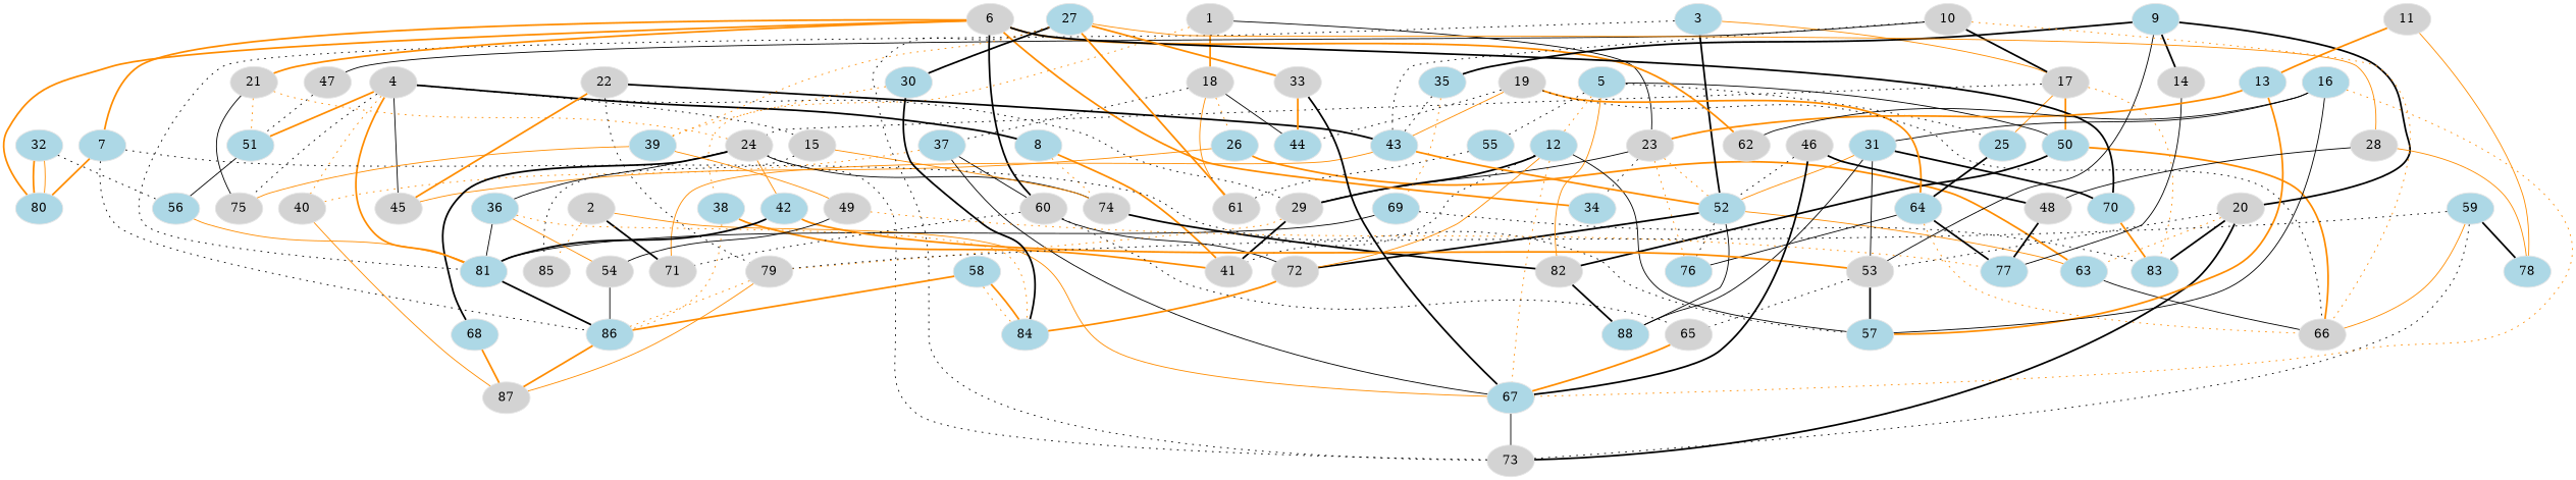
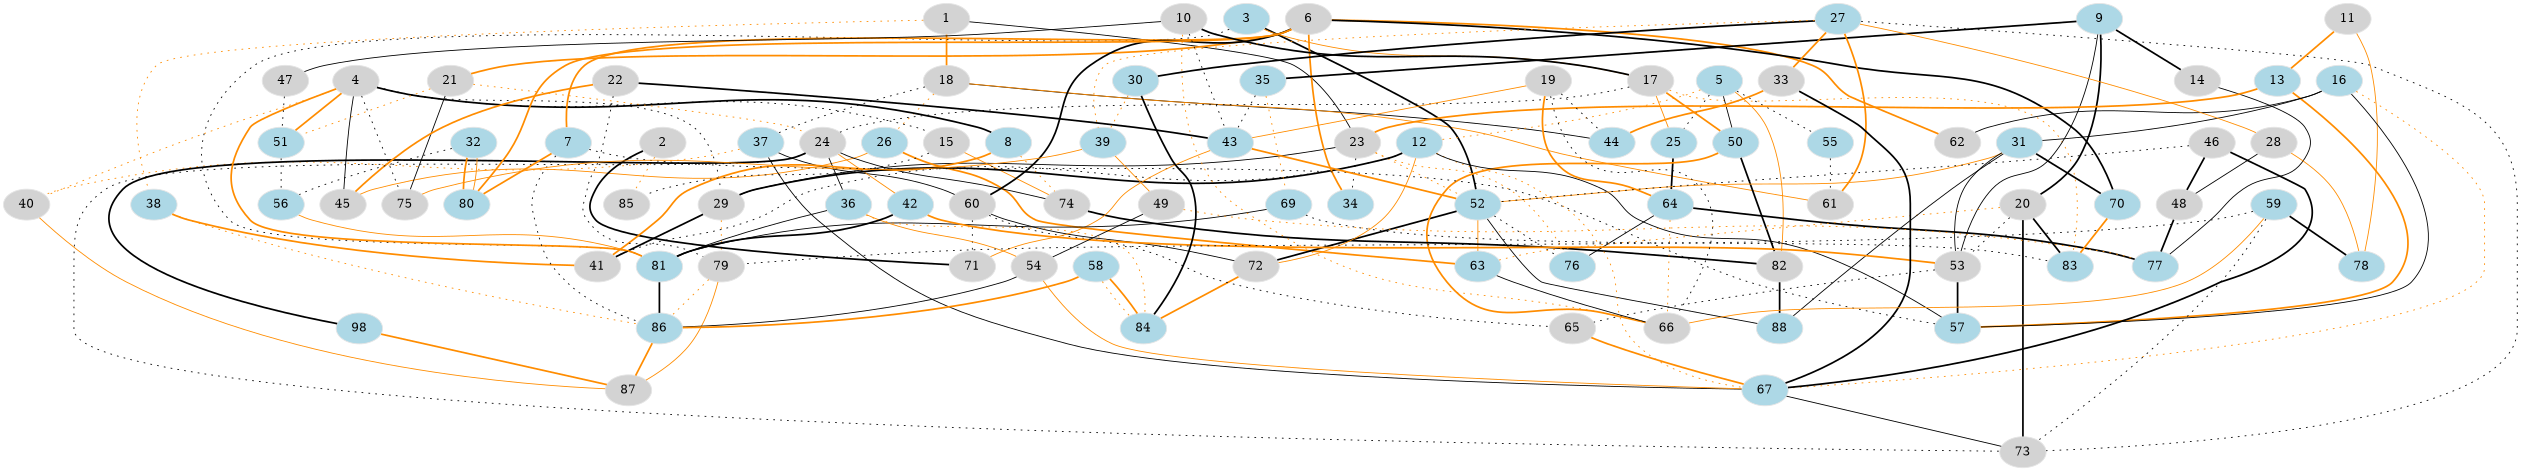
  graph {
    node [color=gray90 fillcolor=lightblue style=filled]
    edge [color=black style=bold]
    1 [fillcolor=lightgrey]
    18 [fillcolor=lightgrey]
    23 [fillcolor=lightgrey]
    38
    26
    37
    44
    61 [fillcolor=lightgrey]
    52
    29 [fillcolor=lightgrey]
    34
    76
    86
    41 [fillcolor=lightgrey]
    2 [fillcolor=lightgrey]
    67
    71 [fillcolor=lightgrey]
    85 [fillcolor=lightgrey]
    73 [fillcolor=lightgrey]
    17 [fillcolor=lightgrey]
    3
    81
    25
    50
    24 [fillcolor=lightgrey]
    83
    72 [fillcolor=lightgrey]
    63
    88
    4 [fillcolor=lightgrey]
    8
    15 [fillcolor=lightgrey]
    40 [fillcolor=lightgrey]
    45 [fillcolor=lightgrey]
    51
    75 [fillcolor=lightgrey]
    74 [fillcolor=lightgrey]
    79 [fillcolor=lightgrey]
    87 [fillcolor=lightgrey]
    56
    5
    12
    55
    82 [fillcolor=lightgrey]
    57
    64
    66 [fillcolor=lightgrey]
    6 [fillcolor=lightgrey]
    7
    21 [fillcolor=lightgrey]
    60 [fillcolor=lightgrey]
    62 [fillcolor=lightgrey]
    70
    80
    65 [fillcolor=lightgrey]
    14 [fillcolor=lightgrey]
    9
    20 [fillcolor=lightgrey]
    35
    53 [fillcolor=lightgrey]
    77
    43
    69
    10 [fillcolor=lightgrey]
    47 [fillcolor=lightgrey]
    11 [fillcolor=lightgrey]
    13
    78
    84
    16
    31
    36
    42
-   68
+   68 [label=98]
    19 [fillcolor=lightgrey]
    22 [fillcolor=lightgrey]
    54 [fillcolor=lightgrey]
    27
    28 [fillcolor=lightgrey]
    30
    33 [fillcolor=lightgrey]
    39
    48 [fillcolor=lightgrey]
    49 [fillcolor=lightgrey]
    32
    46 [fillcolor=lightgrey]
    58
    59
    1 -- 18 [color=darkorange]
    1 -- 23 [style=solid]
    1 -- 38 [color=darkorange style=dotted]
    18 -- 26 [color=darkorange style=dotted]
    18 -- 37 [style=dotted]
    18 -- 44 [style=solid]
    18 -- 61 [color=darkorange style=solid]
    23 -- 52 [color=darkorange style=dotted]
    23 -- 29 [style=solid]
    23 -- 34 [style=dotted]
    23 -- 76 [color=darkorange style=dotted]
    38 -- 86 [color=darkorange style=dotted]
    38 -- 41 [color=darkorange]
    26 -- 63 [color=darkorange]
    26 -- 45 [color=darkorange style=solid]
    37 -- 67 [style=solid]
    37 -- 40 [color=darkorange style=dotted]
    37 -- 60 [style=solid]
    52 -- 76 [style=dotted]
    52 -- 72
    52 -- 63 [color=darkorange style=solid]
    52 -- 88 [style=solid]
    29 -- 41
    29 -- 79 [color=darkorange style=dotted]
    86 -- 87 [color=darkorange]
-   2 -- 67 [color=darkorange style=solid]
+   54 -- 67 [color=darkorange style=solid]
    2 -- 71
    2 -- 85 [color=darkorange style=dotted]
    67 -- 73 [style=solid]
    17 -- 25 [color=darkorange style=solid]
    17 -- 50 [color=darkorange]
    17 -- 24 [style=dotted]
    17 -- 83 [color=darkorange style=dotted]
    3 -- 52
    3 -- 17 [color=darkorange style=solid]
    3 -- 81 [style=dotted]
    81 -- 86
    25 -- 64
    50 -- 82
    50 -- 66 [color=darkorange]
    24 -- 73 [style=dotted]
    24 -- 74 [style=solid]
    24 -- 36 [style=solid]
    24 -- 42 [color=darkorange style=solid]
    24 -- 68
    72 -- 84 [color=darkorange]
    63 -- 66 [style=solid]
    4 -- 29 [style=dotted]
    4 -- 81 [color=darkorange]
    4 -- 8
    4 -- 15 [style=dotted]
    4 -- 40 [color=darkorange style=dotted]
    4 -- 45 [style=solid]
    4 -- 51 [color=darkorange]
    4 -- 75 [style=dotted]
    8 -- 41 [color=darkorange]
    8 -- 74 [color=darkorange style=dotted]
    15 -- 85 [style=dotted]
    15 -- 74 [color=darkorange style=solid]
    40 -- 87 [color=darkorange style=solid]
-   51 -- 56 [style=solid]
+   51 -- 56 [style=dotted]
    74 -- 82
    79 -- 86 [color=darkorange style=dotted]
    79 -- 87 [color=darkorange style=solid]
    56 -- 81 [color=darkorange style=solid]
    5 -- 25 [style=dotted]
    5 -- 50 [style=solid]
    5 -- 12 [color=darkorange style=dotted]
    5 -- 55 [style=dotted]
    5 -- 82 [color=darkorange style=solid]
    12 -- 29
    12 -- 41 [style=dotted]
    12 -- 67 [color=darkorange style=dotted]
    12 -- 72 [color=darkorange style=solid]
    12 -- 57 [style=solid]
    55 -- 61 [style=dotted]
    82 -- 88
    64 -- 76 [style=solid]
    64 -- 66 [color=darkorange style=dotted]
    64 -- 77
    6 -- 34 [color=darkorange]
    6 -- 7 [color=darkorange]
    6 -- 21 [color=darkorange]
    6 -- 60
    6 -- 62 [color=darkorange]
    6 -- 70
    6 -- 80 [color=darkorange]
    7 -- 86 [style=dotted]
    7 -- 57 [style=dotted]
    7 -- 80 [color=darkorange]
    21 -- 24 [color=darkorange style=dotted]
    21 -- 51 [color=darkorange style=dotted]
    21 -- 75 [style=solid]
    60 -- 71 [style=dotted]
    60 -- 72 [style=solid]
    60 -- 65 [style=dotted]
    70 -- 83 [color=darkorange]
    65 -- 67 [color=darkorange]
    14 -- 77 [style=solid]
    9 -- 14
    9 -- 20
    9 -- 35
    9 -- 53 [style=solid]
    20 -- 73
    20 -- 83
    20 -- 63 [color=darkorange style=dotted]
    20 -- 53 [style=dotted]
    35 -- 43 [style=dotted]
    35 -- 69 [color=darkorange style=dotted]
    53 -- 57
    53 -- 65 [style=dotted]
    43 -- 52 [color=darkorange]
    43 -- 71 [color=darkorange style=solid]
    69 -- 81 [style=solid]
    69 -- 83 [style=dotted]
    10 -- 17
    10 -- 66 [color=darkorange style=dotted]
    10 -- 43 [style=dotted]
    10 -- 47 [style=solid]
    47 -- 51 [style=dotted]
    11 -- 13 [color=darkorange]
    11 -- 78 [color=darkorange style=solid]
    13 -- 23 [color=darkorange]
    13 -- 57 [color=darkorange]
    16 -- 67 [color=darkorange style=dotted]
    16 -- 57 [style=solid]
    16 -- 62 [style=solid]
    16 -- 31 [style=solid]
    31 -- 52 [color=darkorange style=solid]
    31 -- 88 [style=solid]
    31 -- 70
    31 -- 53 [style=solid]
    36 -- 81 [style=solid]
    36 -- 84 [color=darkorange style=dotted]
    36 -- 54 [color=darkorange style=solid]
    42 -- 81
    42 -- 53 [color=darkorange]
    68 -- 87 [color=darkorange]
    19 -- 44 [style=dotted]
    19 -- 64 [color=darkorange]
    19 -- 66 [style=dotted]
    19 -- 43 [color=darkorange style=solid]
    22 -- 45 [color=darkorange]
    22 -- 79 [style=dotted]
    22 -- 43
    54 -- 86 [style=solid]
    27 -- 61 [color=darkorange]
    27 -- 73 [style=dotted]
    27 -- 28 [color=darkorange style=solid]
    27 -- 30
    27 -- 33 [color=darkorange]
    27 -- 39 [color=darkorange style=dotted]
    28 -- 78 [color=darkorange style=solid]
    28 -- 48 [style=solid]
    30 -- 84
    30 -- 39 [color=darkorange style=dotted]
    33 -- 44 [color=darkorange]
    33 -- 67
    39 -- 75 [color=darkorange style=solid]
    39 -- 49 [color=darkorange style=solid]
    48 -- 77
    49 -- 77 [color=darkorange style=dotted]
    49 -- 54 [style=solid]
    32 -- 56 [style=dotted]
    32 -- 80 [color=darkorange]
    32 -- 80 [color=darkorange style=solid]
    46 -- 52 [style=dotted]
    46 -- 67
    46 -- 48
    58 -- 86 [color=darkorange]
    58 -- 84 [color=darkorange style=dotted]
    58 -- 84 [color=darkorange]
    59 -- 73 [style=dotted]
    59 -- 79 [style=dotted]
    59 -- 66 [color=darkorange style=solid]
    59 -- 78
  }
